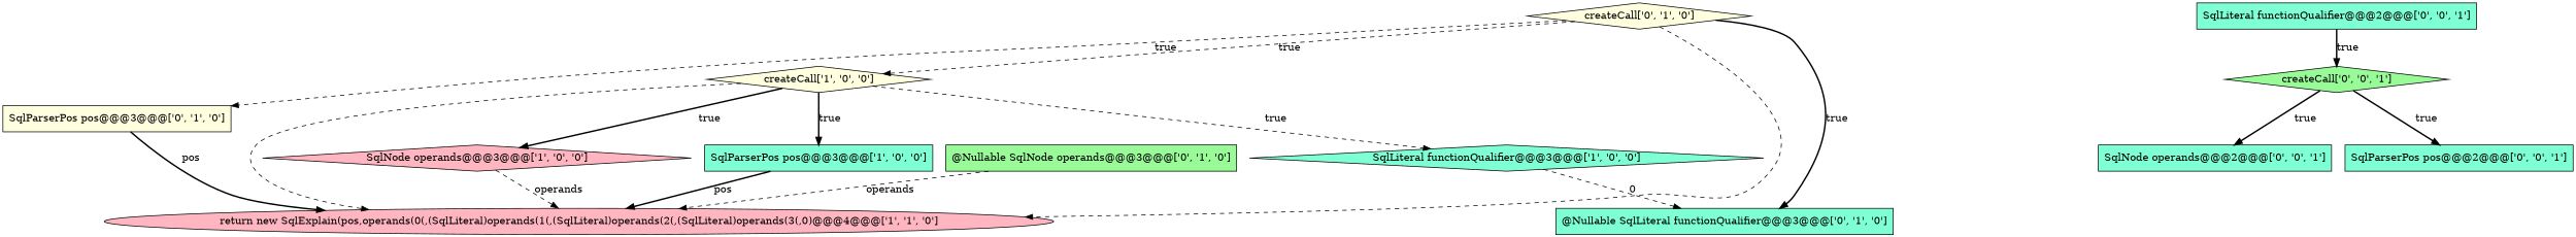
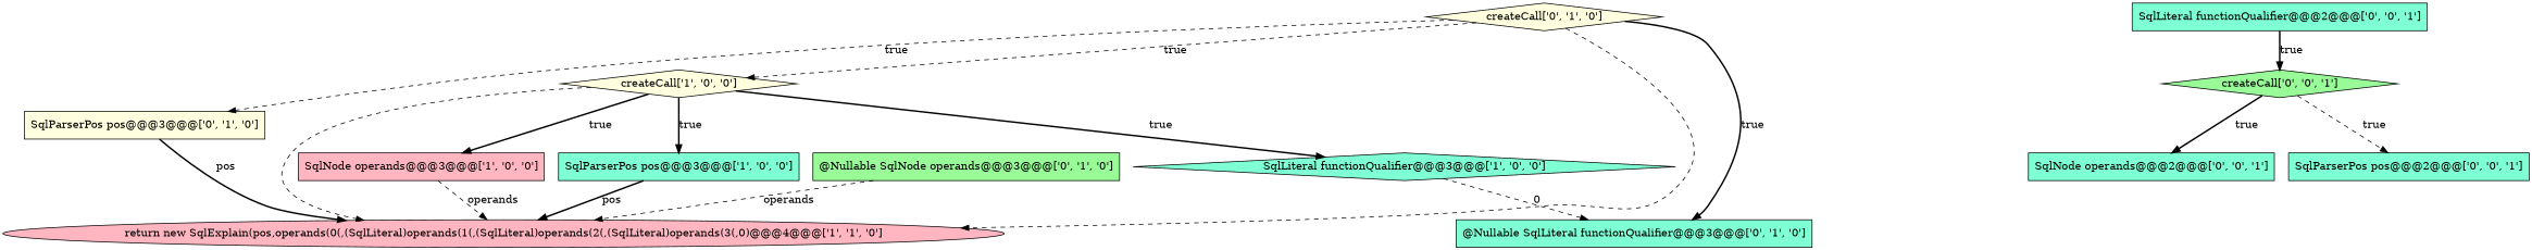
  digraph {
    node [fillcolor=aquamarine shape=box style=filled]
    edge [style=dashed]
    n1 [fillcolor=lightpink label="return new SqlExplain(pos,operands(0(,(SqlLiteral)operands(1(,(SqlLiteral)operands(2(,(SqlLiteral)operands(3(,0)@@@4@@@['1', '1', '0']" shape=ellipse]
    n2 [fillcolor=lightyellow label="createCall['1', '0', '0']" shape=diamond]
    n3 [label="SqlLiteral functionQualifier@@@3@@@['1', '0', '0']" shape=diamond]
    n4 [label="SqlParserPos pos@@@3@@@['1', '0', '0']"]
-   n5 [fillcolor=lightpink label="SqlNode operands@@@3@@@['1', '0', '0']" shape=diamond]
+   n5 [fillcolor=lightpink label="SqlNode operands@@@3@@@['1', '0', '0']"]
    n6 [label="@Nullable SqlLiteral functionQualifier@@@3@@@['0', '1', '0']"]
    n7 [fillcolor=palegreen label="createCall['0', '0', '1']" shape=diamond]
    n8 [label="SqlNode operands@@@2@@@['0', '0', '1']"]
    n9 [label="SqlParserPos pos@@@2@@@['0', '0', '1']"]
    n10 [label="SqlLiteral functionQualifier@@@2@@@['0', '0', '1']"]
    n11 [fillcolor=palegreen label="@Nullable SqlNode operands@@@3@@@['0', '1', '0']"]
    n12 [fillcolor=lightyellow label="SqlParserPos pos@@@3@@@['0', '1', '0']"]
    n13 [fillcolor=lightyellow label="createCall['0', '1', '0']" shape=diamond]
    n2 -> n1
-   n2 -> n3 [label=true]
+   n2 -> n3 [label=true style=bold]
    n2 -> n4 [label=true style=bold]
    n2 -> n5 [label=true style=bold]
    n3 -> n6 [label=0]
    n4 -> n1 [label=pos style=bold]
    n5 -> n1 [label=operands]
    n7 -> n8 [label=true style=bold]
-   n7 -> n9 [label=true style=bold]
+   n7 -> n9 [label=true]
    n10 -> n7 [label=true style=bold]
    n11 -> n1 [label=operands]
    n12 -> n1 [label=pos style=bold]
    n13 -> n1
    n13 -> n2 [label=true]
    n13 -> n6 [label=true style=bold]
    n13 -> n12 [label=true]
  }
